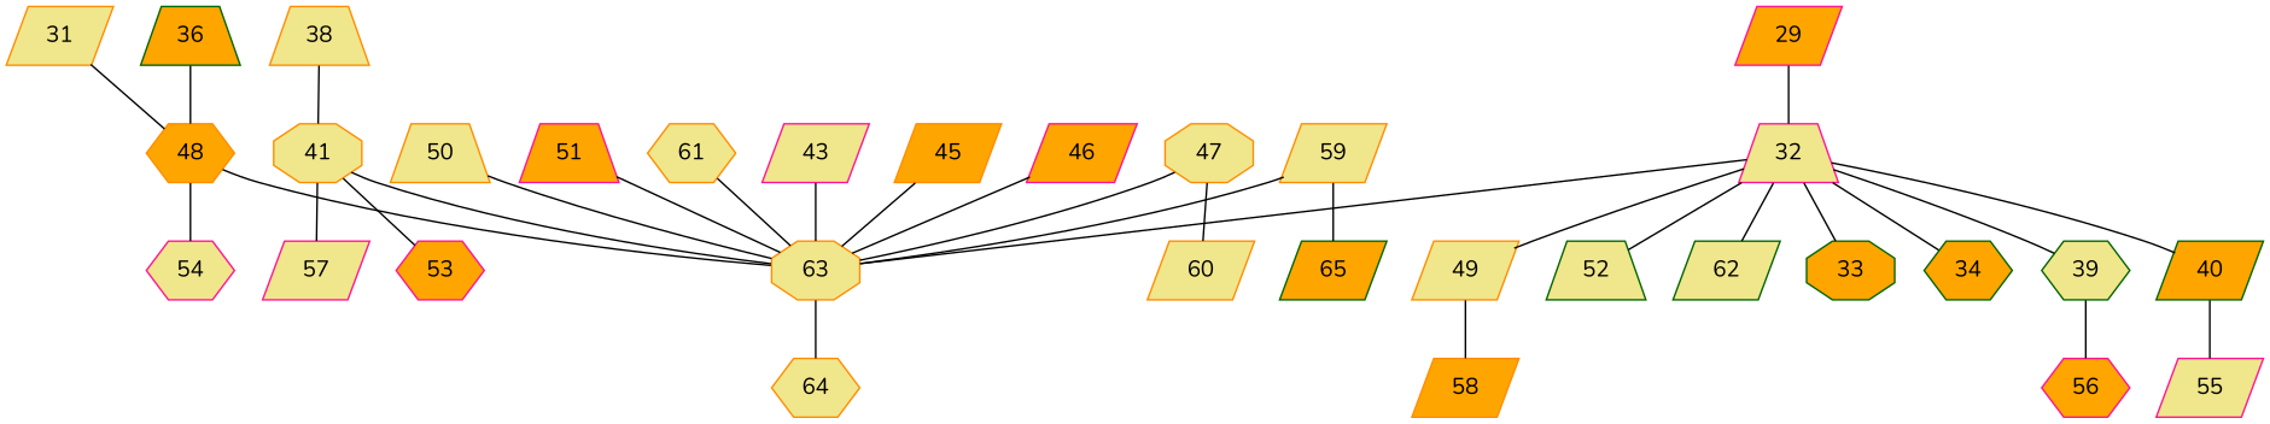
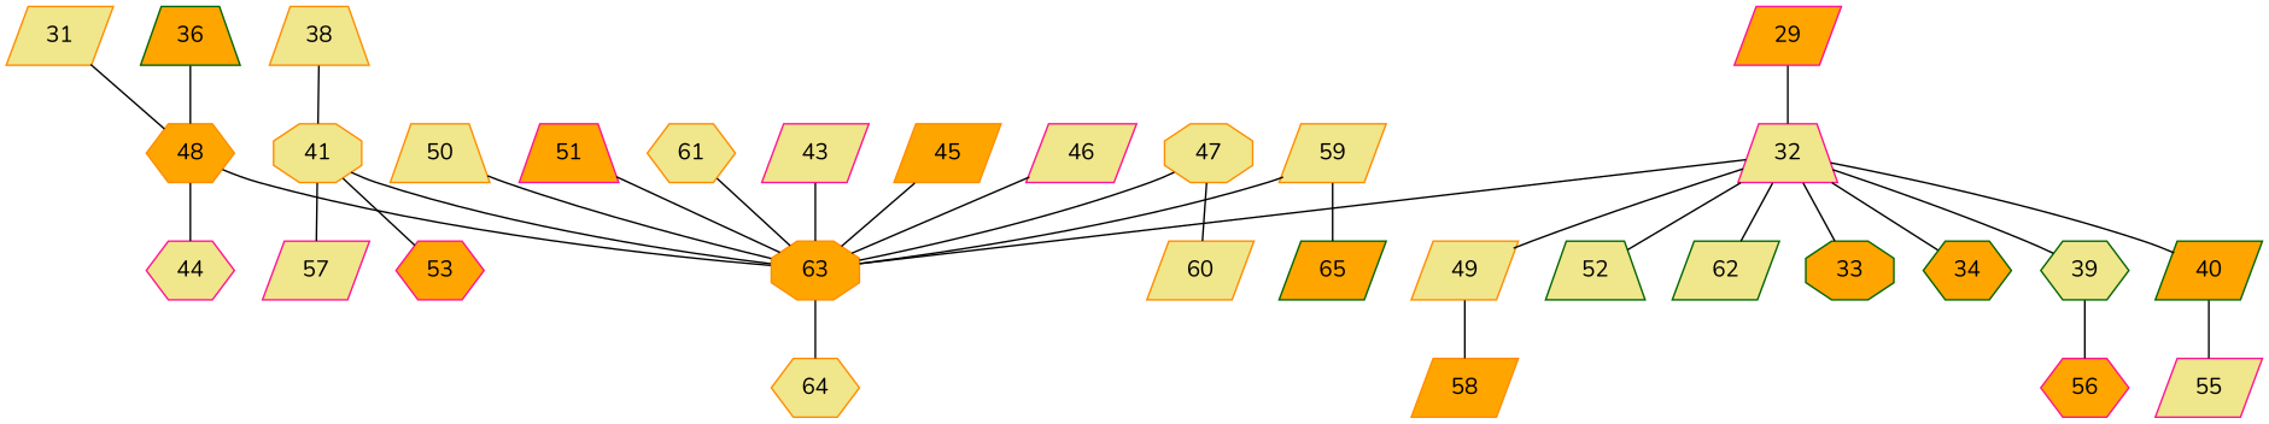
  graph {
    fontname=Nunito
    node [color=darkorange fillcolor=khaki fontname=Nunito shape=parallelogram style=filled]
    edge [fontname=Nunito]
    32 [color=deeppink shape=trapezium super="+1+2+10+16+20+17+19+24"]
    33 [color=darkgreen fillcolor=orange shape=octagon]
    34 [color=darkgreen fillcolor=orange shape=hexagon]
    39 [color=darkgreen shape=hexagon]
    40 [color=darkgreen fillcolor=orange super="+21"]
    49 [super="+11"]
    52 [color=darkgreen shape=trapezium]
    62 [color=darkgreen]
-   63 [shape=octagon super="+5+15+28+44+14+35+42+37"]
+   63 [fillcolor=orange shape=octagon super="+5+15+28+44+14+35+42+37"]
    29 [color=deeppink fillcolor=orange]
    48 [fillcolor=orange shape=hexagon super="+27"]
-   54 [color=deeppink shape=hexagon]
+   54 [color=deeppink shape=hexagon label=44]
    31
    56 [color=deeppink fillcolor=orange shape=hexagon]
    55 [color=deeppink]
    58 [fillcolor=orange]
    64 [shape=hexagon]
    36 [color=darkgreen fillcolor=orange shape=trapezium]
    41 [shape=octagon super="+22+23+30"]
    53 [color=deeppink fillcolor=orange shape=hexagon]
    57 [color=deeppink]
    38 [shape=trapezium]
    43 [color=deeppink]
    45 [fillcolor=orange]
-   46 [color=deeppink fillcolor=orange]
+   46 [color=deeppink]
    47 [shape=octagon]
    60
    50 [shape=trapezium]
    51 [color=deeppink fillcolor=orange shape=trapezium]
    59
    65 [color=darkgreen fillcolor=orange]
    61 [shape=hexagon]
    32 -- 33
    32 -- 34
    32 -- 39
    32 -- 40
    32 -- 49
    32 -- 52
    32 -- 62
    32 -- 63
    39 -- 56
    40 -- 55
    49 -- 58
    63 -- 64
    29 -- 32
    48 -- 63
    48 -- 54
    31 -- 48
    36 -- 48
    41 -- 63
    41 -- 53
    41 -- 57
    38 -- 41
    43 -- 63
    45 -- 63
    46 -- 63
    47 -- 63
    47 -- 60
    50 -- 63
    51 -- 63
    59 -- 63
    59 -- 65
    61 -- 63
  }
